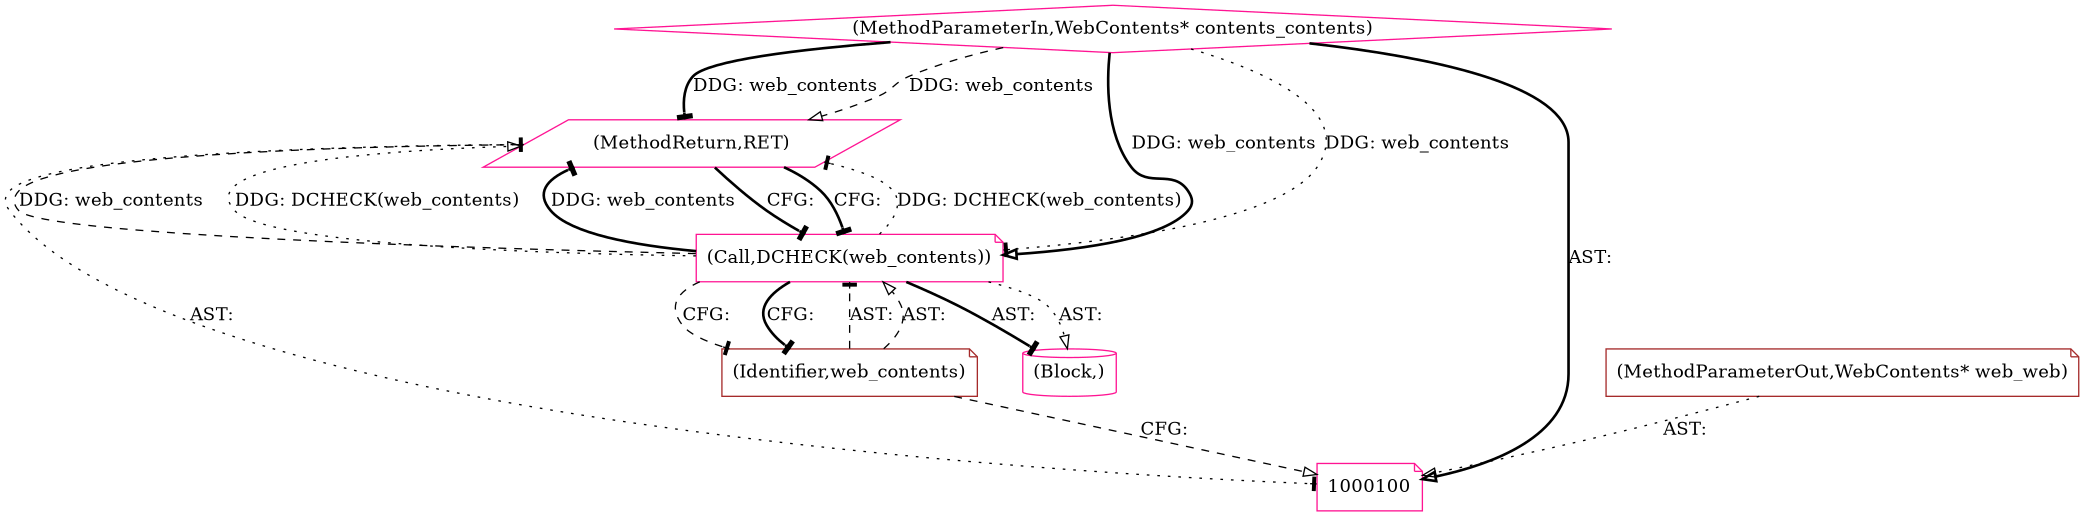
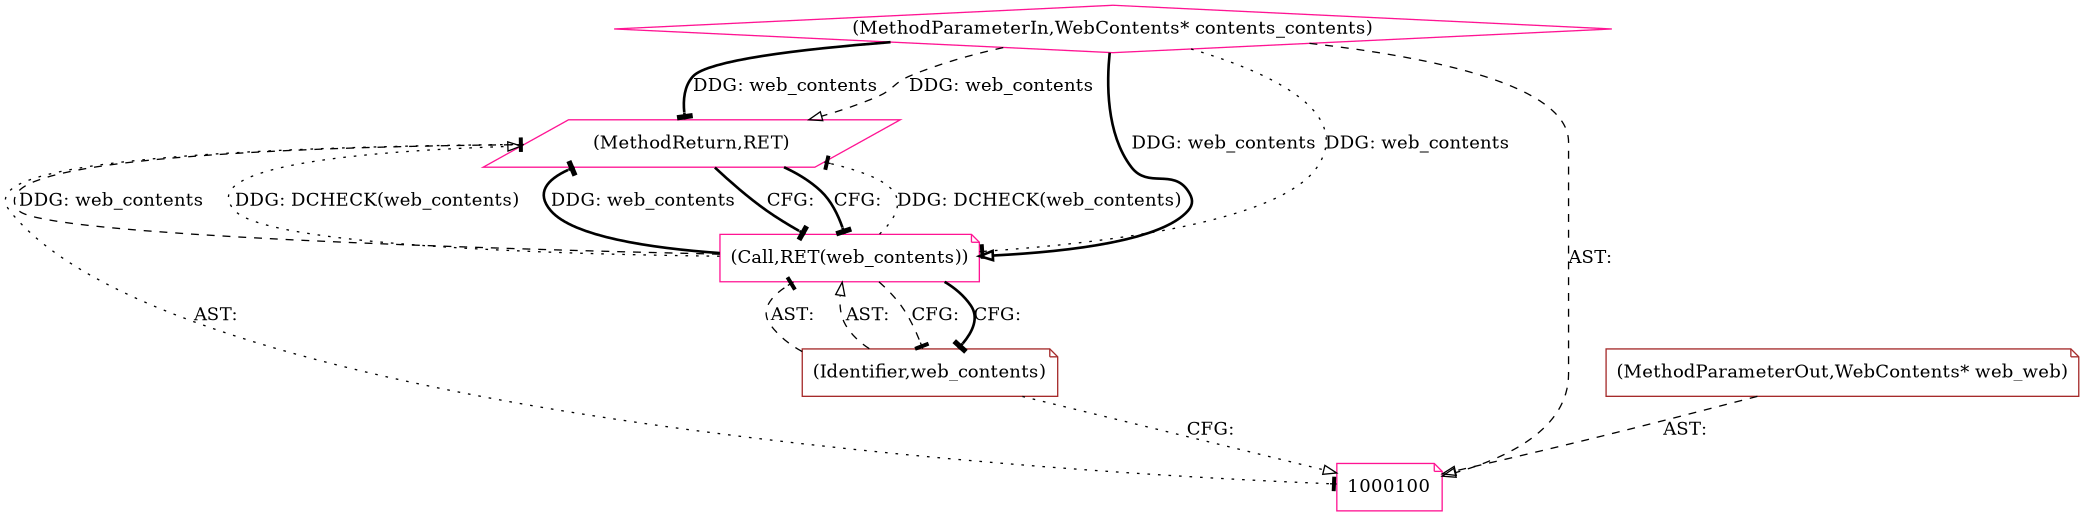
  digraph {
    node [color=deeppink shape=note]
    edge [arrowhead=tee style=dashed]
    n1 [label="(MethodReturn,RET)" shape=parallelogram]
-   n2 [label="(Call,DCHECK(web_contents))"]
+   n2 [label="(Call,RET(web_contents))"]
    1000100
-   n4 [label="(Block,)" shape=cylinder]
    n5 [color=brown label="(Identifier,web_contents)"]
    n6 [label="(MethodParameterIn,WebContents* contents_contents)" shape=diamond]
    n7 [color=brown label="(MethodParameterOut,WebContents* web_web)"]
    n1 -> n2 [label="CFG: " style=bold]
    n1 -> n2 [label="CFG: " style=bold]
    n1 -> 1000100 [label="AST: " style=dotted]
    n2 -> n1 [label="DDG: DCHECK(web_contents)" style=dotted]
    n2 -> n1 [label="DDG: web_contents"]
    n2 -> n1 [arrowhead=onormal label="DDG: DCHECK(web_contents)" style=dotted]
    n2 -> n1 [label="DDG: web_contents" style=bold]
-   n2 -> n4 [label="AST: " style=bold]
-   n2 -> n4 [arrowhead=onormal label="AST: " style=dotted]
    n2 -> n5 [label="CFG: "]
    n2 -> n5 [label="CFG: " style=bold]
    n5 -> n2 [label="AST: "]
    n5 -> n2 [arrowhead=onormal label="AST: "]
-   n5 -> 1000100 [arrowhead=onormal label="CFG: "]
+   n5 -> 1000100 [arrowhead=onormal label="CFG: " style=dotted]
    n6 -> n1 [label="DDG: web_contents" style=bold]
    n6 -> n1 [arrowhead=onormal label="DDG: web_contents"]
    n6 -> n2 [arrowhead=onormal label="DDG: web_contents" style=bold]
    n6 -> n2 [label="DDG: web_contents" style=dotted]
-   n6 -> 1000100 [arrowhead=onormal label="AST: " style=bold]
-   n7 -> 1000100 [arrowhead=onormal label="AST: " style=dotted]
+   n6 -> 1000100 [arrowhead=onormal label="AST: "]
+   n7 -> 1000100 [arrowhead=onormal label="AST: "]
  }
